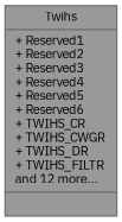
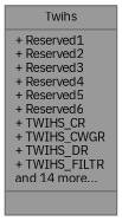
  digraph {
    fontname="IBM Plex Sans"
-   n1 [color=gray40 fillcolor=grey60 fontcolor=black fontname="IBM Plex Sans" fontsize=10 height=0.2 label="{Twihs\n|+ Reserved1\l+ Reserved2\l+ Reserved3\l+ Reserved4\l+ Reserved5\l+ Reserved6\l+ TWIHS_CR\l+ TWIHS_CWGR\l+ TWIHS_DR\l+ TWIHS_FILTR\land 12 more...\l|}" shape=record style=filled width=0.4]
+   n1 [color=gray40 fillcolor=grey60 fontcolor=black fontname="IBM Plex Sans" fontsize=10 height=0.2 label="{Twihs\n|+ Reserved1\l+ Reserved2\l+ Reserved3\l+ Reserved4\l+ Reserved5\l+ Reserved6\l+ TWIHS_CR\l+ TWIHS_CWGR\l+ TWIHS_DR\l+ TWIHS_FILTR\land 14 more...\l|}" shape=record style=filled width=0.4]
  }
